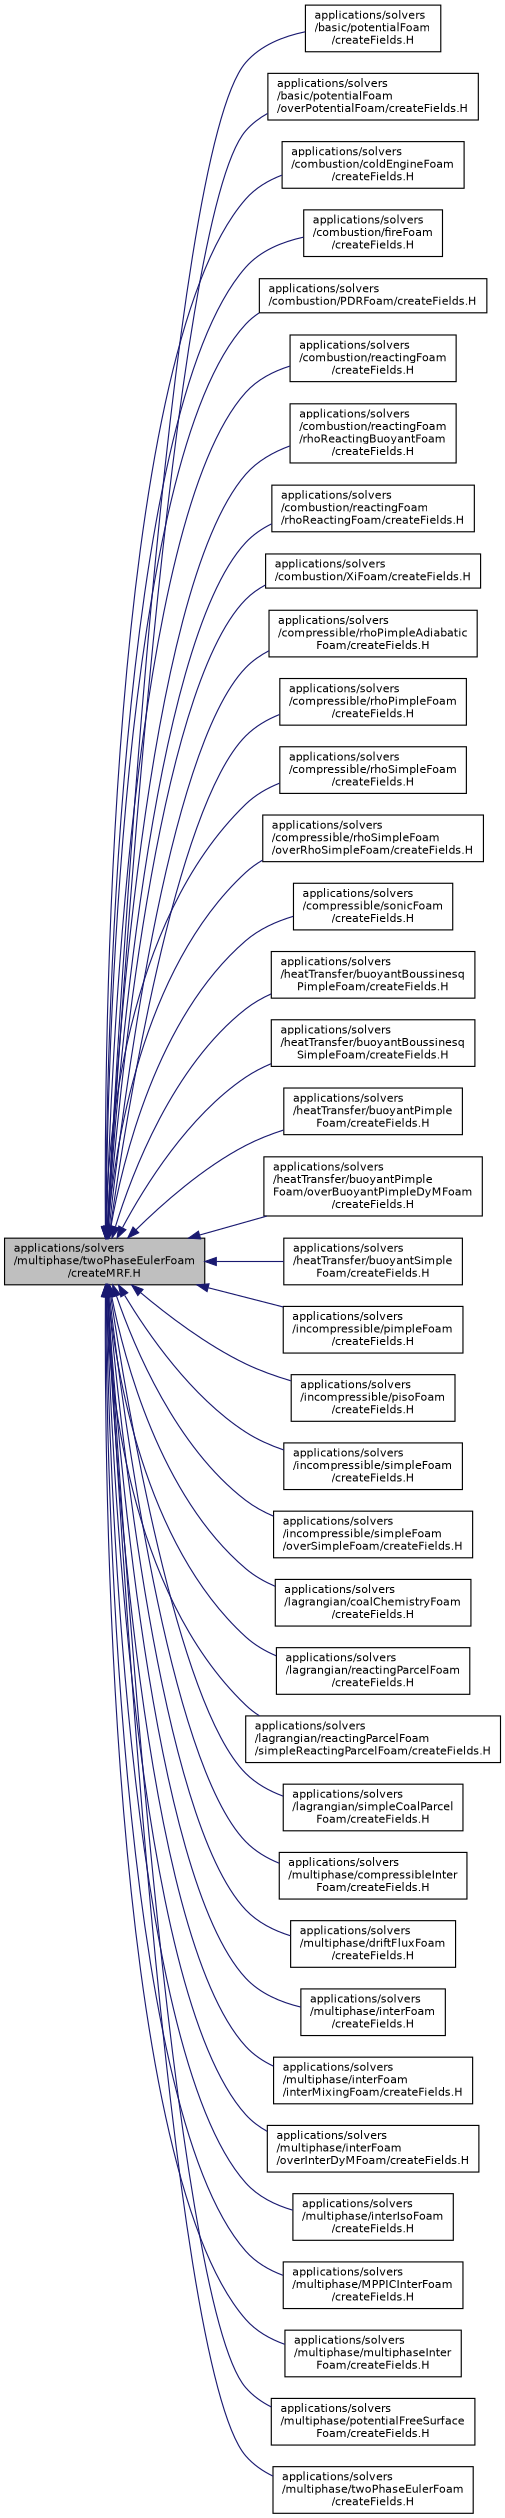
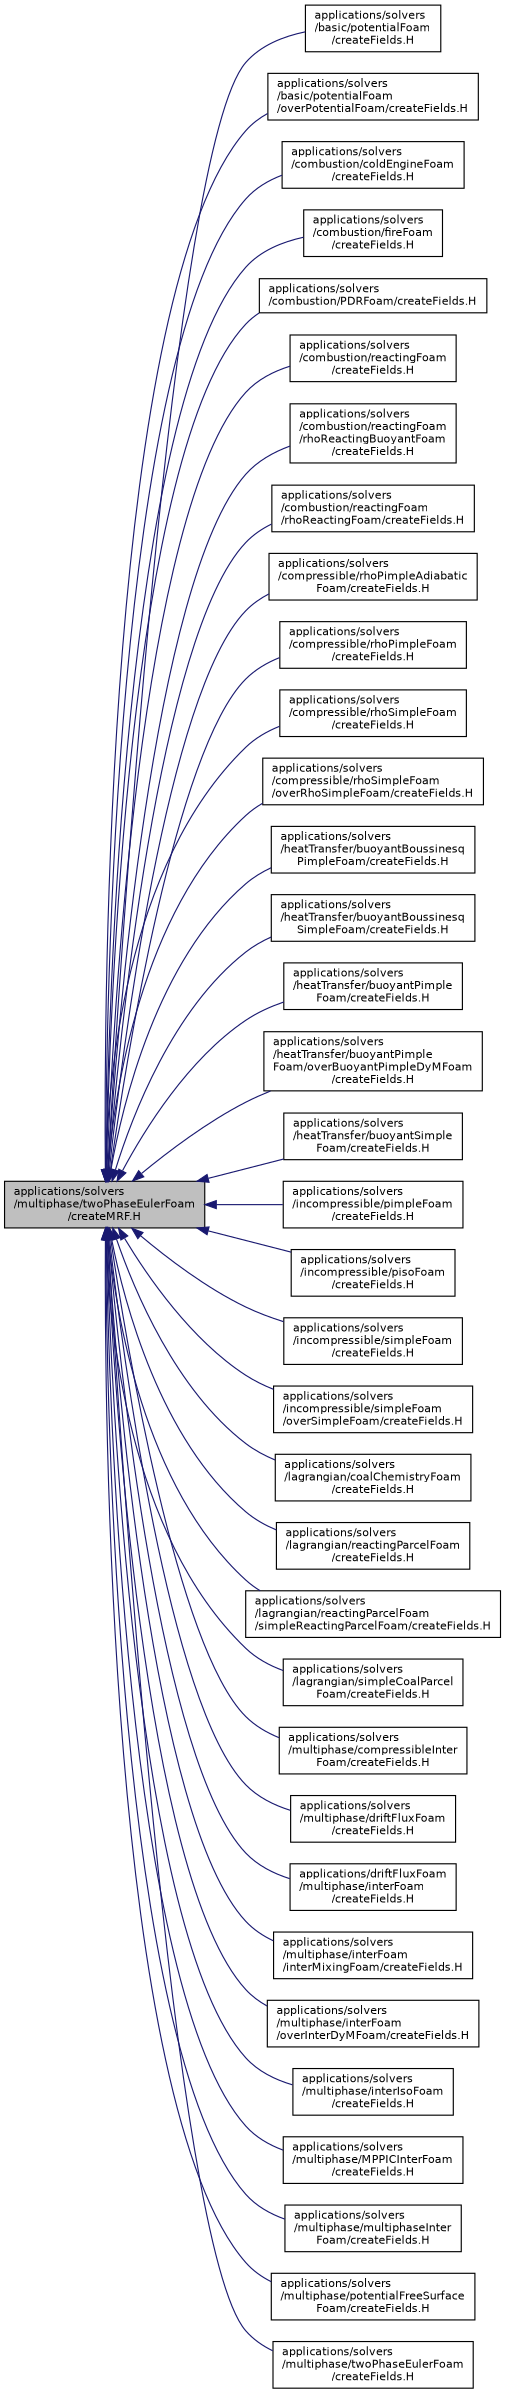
  digraph {
    rankdir=LR
    node [color=black fontname=Helvetica fontsize=10 shape=record]
    edge [color=midnightblue dir=back fontname=Helvetica fontsize=10 labelfontname=Helvetica labelfontsize=10 style=solid]
    n1 [fillcolor=grey75 fontcolor=black height=0.2 label="applications/solvers\l/multiphase/twoPhaseEulerFoam\l/createMRF.H" style=filled width=0.4]
    n2 [height=0.2 label="applications/solvers\l/basic/potentialFoam\l/createFields.H" width=0.4]
    n3 [height=0.2 label="applications/solvers\l/basic/potentialFoam\l/overPotentialFoam/createFields.H" width=0.4]
    n4 [height=0.2 label="applications/solvers\l/combustion/coldEngineFoam\l/createFields.H" width=0.4]
    n5 [height=0.2 label="applications/solvers\l/combustion/fireFoam\l/createFields.H" width=0.4]
    n6 [height=0.2 label="applications/solvers\l/combustion/PDRFoam/createFields.H" width=0.4]
    n7 [height=0.2 label="applications/solvers\l/combustion/reactingFoam\l/createFields.H" width=0.4]
    n8 [height=0.2 label="applications/solvers\l/combustion/reactingFoam\l/rhoReactingBuoyantFoam\l/createFields.H" width=0.4]
    n9 [height=0.2 label="applications/solvers\l/combustion/reactingFoam\l/rhoReactingFoam/createFields.H" width=0.4]
-   n10 [height=0.2 label="applications/solvers\l/combustion/XiFoam/createFields.H" width=0.4]
    n11 [height=0.2 label="applications/solvers\l/compressible/rhoPimpleAdiabatic\lFoam/createFields.H" width=0.4]
    n12 [height=0.2 label="applications/solvers\l/compressible/rhoPimpleFoam\l/createFields.H" width=0.4]
    n13 [height=0.2 label="applications/solvers\l/compressible/rhoSimpleFoam\l/createFields.H" width=0.4]
    n14 [height=0.2 label="applications/solvers\l/compressible/rhoSimpleFoam\l/overRhoSimpleFoam/createFields.H" width=0.4]
-   n15 [height=0.2 label="applications/solvers\l/compressible/sonicFoam\l/createFields.H" width=0.4]
    n16 [height=0.2 label="applications/solvers\l/heatTransfer/buoyantBoussinesq\lPimpleFoam/createFields.H" width=0.4]
    n17 [height=0.2 label="applications/solvers\l/heatTransfer/buoyantBoussinesq\lSimpleFoam/createFields.H" width=0.4]
    n18 [height=0.2 label="applications/solvers\l/heatTransfer/buoyantPimple\lFoam/createFields.H" width=0.4]
    n19 [height=0.2 label="applications/solvers\l/heatTransfer/buoyantPimple\lFoam/overBuoyantPimpleDyMFoam\l/createFields.H" width=0.4]
    n20 [height=0.2 label="applications/solvers\l/heatTransfer/buoyantSimple\lFoam/createFields.H" width=0.4]
    n21 [height=0.2 label="applications/solvers\l/incompressible/pimpleFoam\l/createFields.H" width=0.4]
    n22 [height=0.2 label="applications/solvers\l/incompressible/pisoFoam\l/createFields.H" width=0.4]
    n23 [height=0.2 label="applications/solvers\l/incompressible/simpleFoam\l/createFields.H" width=0.4]
    n24 [height=0.2 label="applications/solvers\l/incompressible/simpleFoam\l/overSimpleFoam/createFields.H" width=0.4]
    n25 [height=0.2 label="applications/solvers\l/lagrangian/coalChemistryFoam\l/createFields.H" width=0.4]
    n26 [height=0.2 label="applications/solvers\l/lagrangian/reactingParcelFoam\l/createFields.H" width=0.4]
    n27 [height=0.2 label="applications/solvers\l/lagrangian/reactingParcelFoam\l/simpleReactingParcelFoam/createFields.H" width=0.4]
    n28 [height=0.2 label="applications/solvers\l/lagrangian/simpleCoalParcel\lFoam/createFields.H" width=0.4]
    n29 [height=0.2 label="applications/solvers\l/multiphase/compressibleInter\lFoam/createFields.H" width=0.4]
    n30 [height=0.2 label="applications/solvers\l/multiphase/driftFluxFoam\l/createFields.H" width=0.4]
-   n31 [height=0.2 label="applications/solvers\l/multiphase/interFoam\l/createFields.H" width=0.4]
+   n31 [height=0.2 label="applications/driftFluxFoam\l/multiphase/interFoam\l/createFields.H" width=0.4]
    n32 [height=0.2 label="applications/solvers\l/multiphase/interFoam\l/interMixingFoam/createFields.H" width=0.4]
    n33 [height=0.2 label="applications/solvers\l/multiphase/interFoam\l/overInterDyMFoam/createFields.H" width=0.4]
    n34 [height=0.2 label="applications/solvers\l/multiphase/interIsoFoam\l/createFields.H" width=0.4]
    n35 [height=0.2 label="applications/solvers\l/multiphase/MPPICInterFoam\l/createFields.H" width=0.4]
    n36 [height=0.2 label="applications/solvers\l/multiphase/multiphaseInter\lFoam/createFields.H" width=0.4]
    n37 [height=0.2 label="applications/solvers\l/multiphase/potentialFreeSurface\lFoam/createFields.H" width=0.4]
    n38 [height=0.2 label="applications/solvers\l/multiphase/twoPhaseEulerFoam\l/createFields.H" width=0.4]
    n1 -> n2
    n1 -> n3
    n1 -> n4
    n1 -> n5
    n1 -> n6
    n1 -> n7
    n1 -> n8
    n1 -> n9
-   n1 -> n10
    n1 -> n11
    n1 -> n12
    n1 -> n13
    n1 -> n14
-   n1 -> n15
    n1 -> n16
    n1 -> n17
    n1 -> n18
    n1 -> n19
    n1 -> n20
    n1 -> n21
    n1 -> n22
    n1 -> n23
    n1 -> n24
    n1 -> n25
    n1 -> n26
    n1 -> n27
    n1 -> n28
    n1 -> n29
    n1 -> n30
    n1 -> n31
    n1 -> n32
    n1 -> n33
    n1 -> n34
    n1 -> n35
    n1 -> n36
    n1 -> n37
    n1 -> n38
  }
